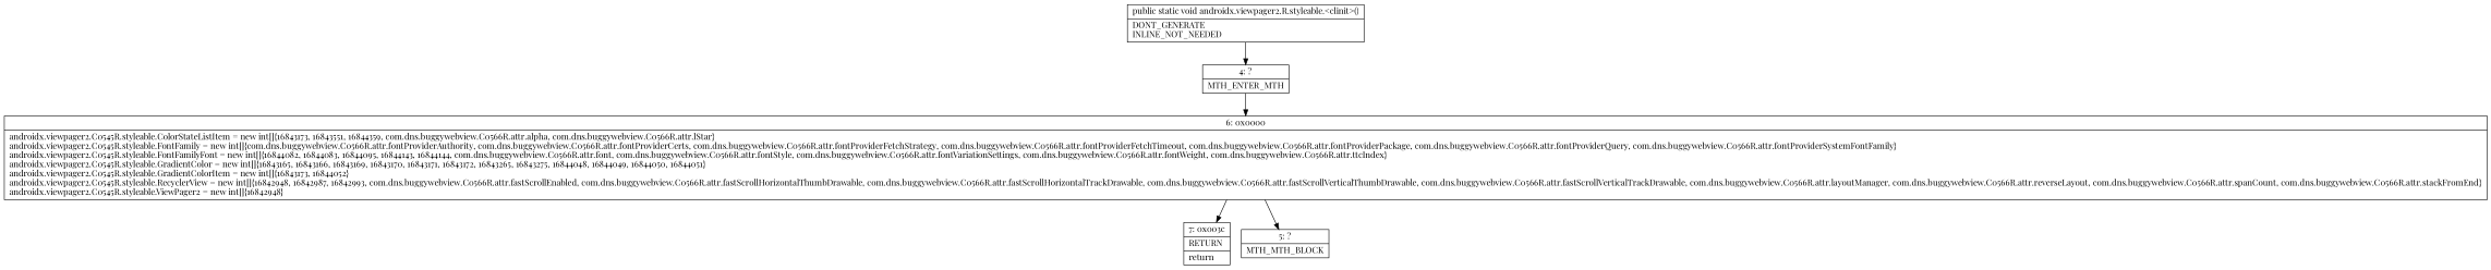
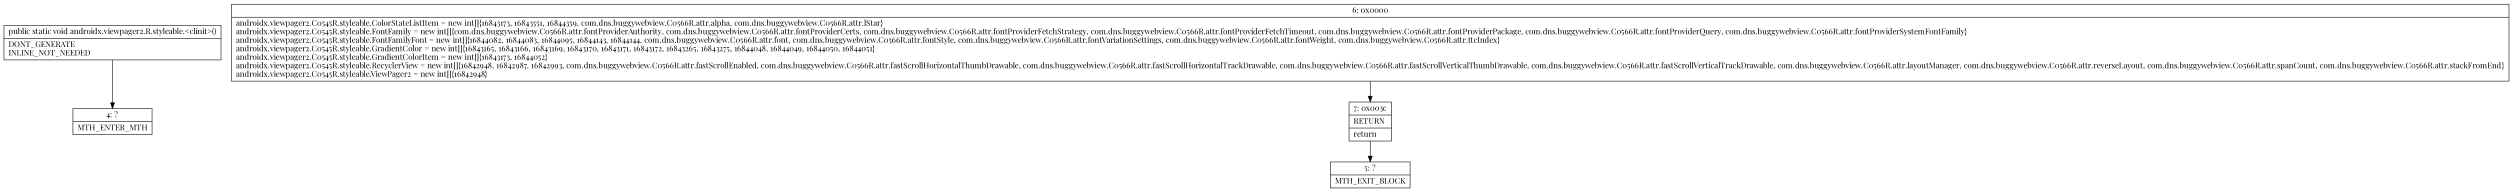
  digraph {
    fontname="Playfair Display"
    node [fontname="Playfair Display" shape=record]
    edge [fontname="Playfair Display"]
    n1 [label="{4\:\ ?|MTH_ENTER_MTH\l}"]
    n2 [label="{6\:\ 0x0000|androidx.viewpager2.C0545R.styleable.ColorStateListItem = new int[]\{16843173, 16843551, 16844359, com.dns.buggywebview.C0566R.attr.alpha, com.dns.buggywebview.C0566R.attr.lStar\}\landroidx.viewpager2.C0545R.styleable.FontFamily = new int[]\{com.dns.buggywebview.C0566R.attr.fontProviderAuthority, com.dns.buggywebview.C0566R.attr.fontProviderCerts, com.dns.buggywebview.C0566R.attr.fontProviderFetchStrategy, com.dns.buggywebview.C0566R.attr.fontProviderFetchTimeout, com.dns.buggywebview.C0566R.attr.fontProviderPackage, com.dns.buggywebview.C0566R.attr.fontProviderQuery, com.dns.buggywebview.C0566R.attr.fontProviderSystemFontFamily\}\landroidx.viewpager2.C0545R.styleable.FontFamilyFont = new int[]\{16844082, 16844083, 16844095, 16844143, 16844144, com.dns.buggywebview.C0566R.attr.font, com.dns.buggywebview.C0566R.attr.fontStyle, com.dns.buggywebview.C0566R.attr.fontVariationSettings, com.dns.buggywebview.C0566R.attr.fontWeight, com.dns.buggywebview.C0566R.attr.ttcIndex\}\landroidx.viewpager2.C0545R.styleable.GradientColor = new int[]\{16843165, 16843166, 16843169, 16843170, 16843171, 16843172, 16843265, 16843275, 16844048, 16844049, 16844050, 16844051\}\landroidx.viewpager2.C0545R.styleable.GradientColorItem = new int[]\{16843173, 16844052\}\landroidx.viewpager2.C0545R.styleable.RecyclerView = new int[]\{16842948, 16842987, 16842993, com.dns.buggywebview.C0566R.attr.fastScrollEnabled, com.dns.buggywebview.C0566R.attr.fastScrollHorizontalThumbDrawable, com.dns.buggywebview.C0566R.attr.fastScrollHorizontalTrackDrawable, com.dns.buggywebview.C0566R.attr.fastScrollVerticalThumbDrawable, com.dns.buggywebview.C0566R.attr.fastScrollVerticalTrackDrawable, com.dns.buggywebview.C0566R.attr.layoutManager, com.dns.buggywebview.C0566R.attr.reverseLayout, com.dns.buggywebview.C0566R.attr.spanCount, com.dns.buggywebview.C0566R.attr.stackFromEnd\}\landroidx.viewpager2.C0545R.styleable.ViewPager2 = new int[]\{16842948\}\l}"]
    n3 [label="{7\:\ 0x003c|RETURN\l|return\l}"]
-   n4 [label="{5\:\ ?|MTH_MTH_BLOCK\l}"]
+   n4 [label="{5\:\ ?|MTH_EXIT_BLOCK\l}"]
    n5 [label="{public static void androidx.viewpager2.R.styleable.\<clinit\>()  | DONT_GENERATE\lINLINE_NOT_NEEDED\l}"]
-   n1 -> n2
    n2 -> n3
-   n2 -> n4
+   n3 -> n4
    n5 -> n1
  }
